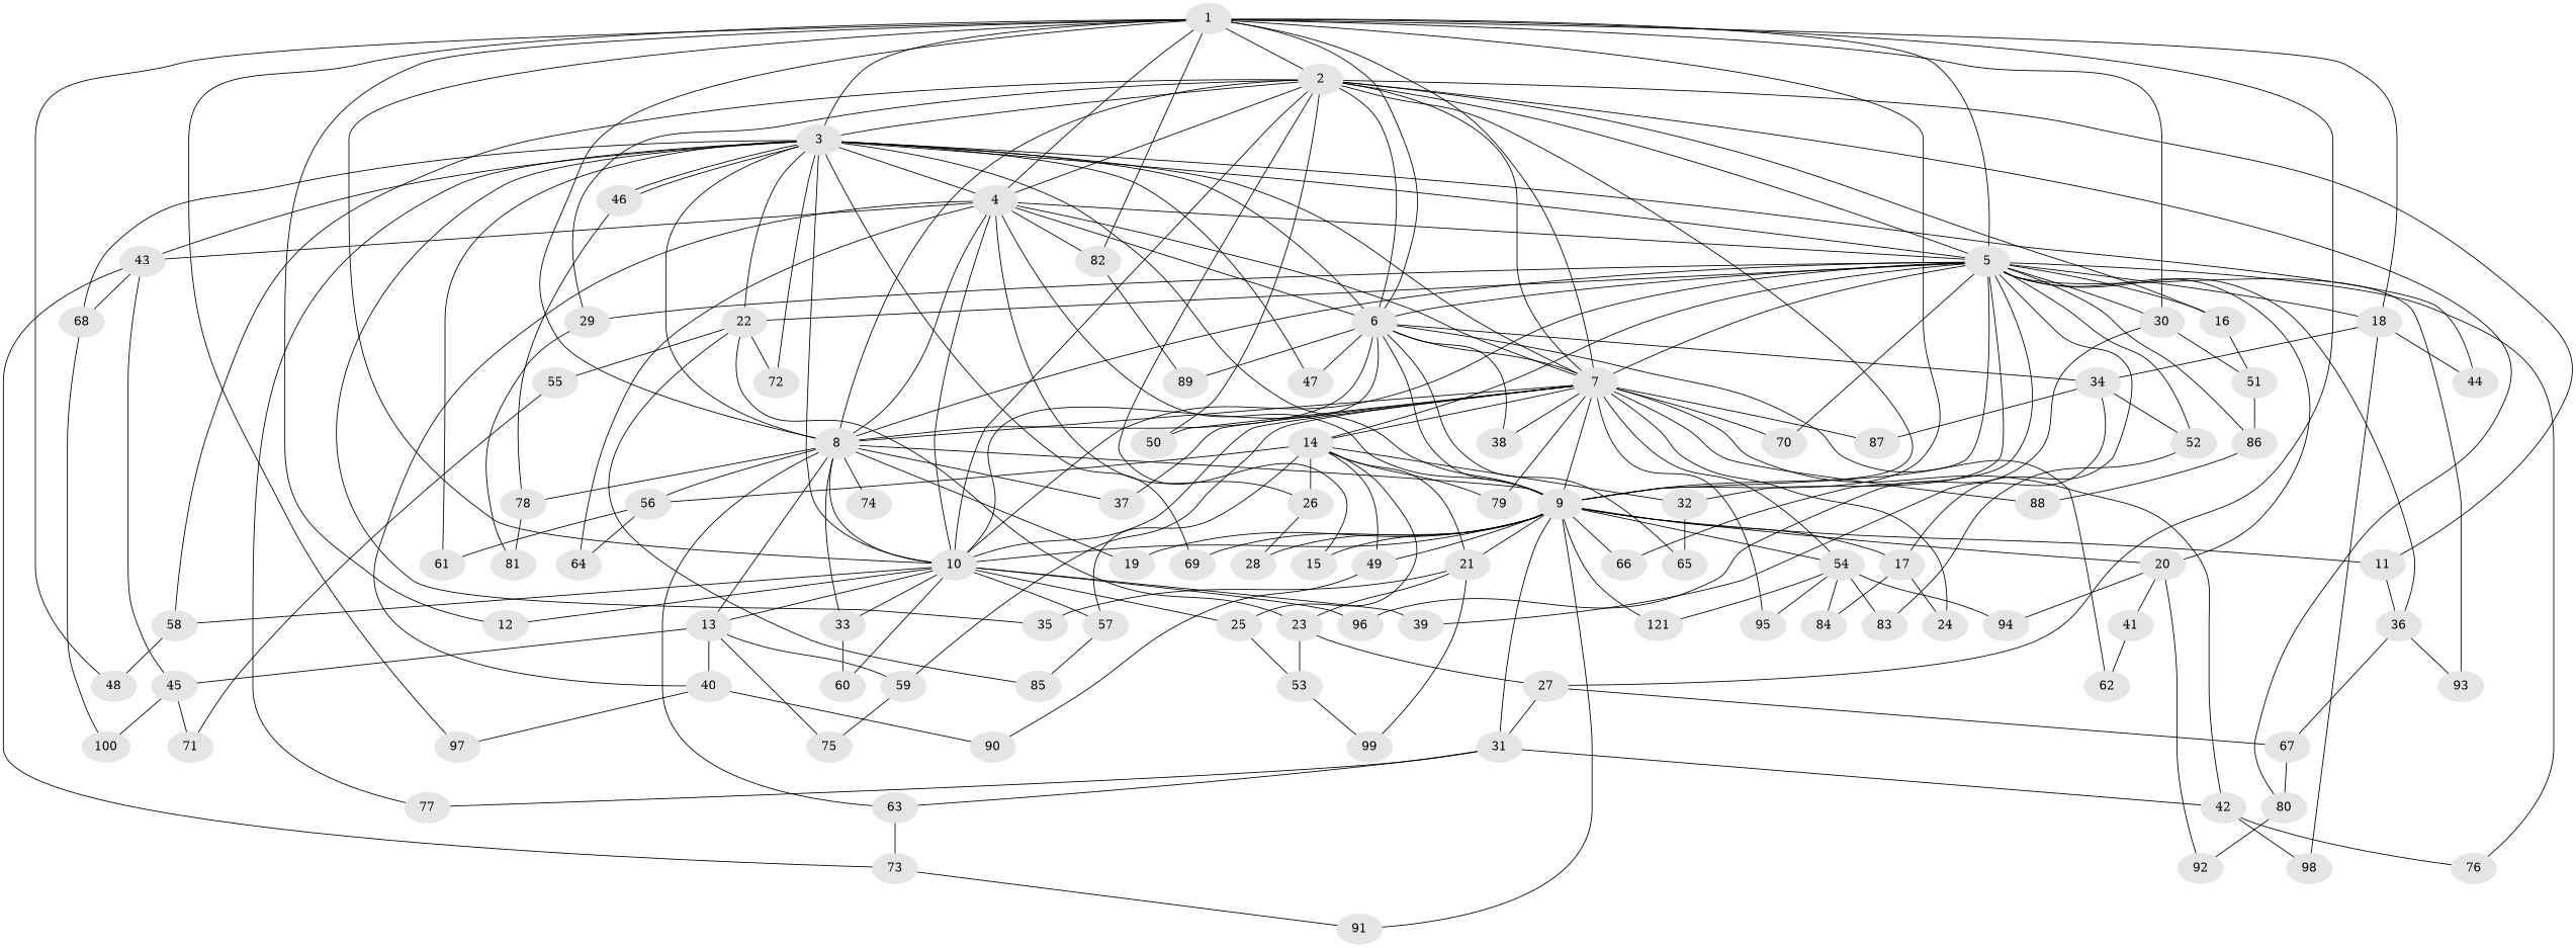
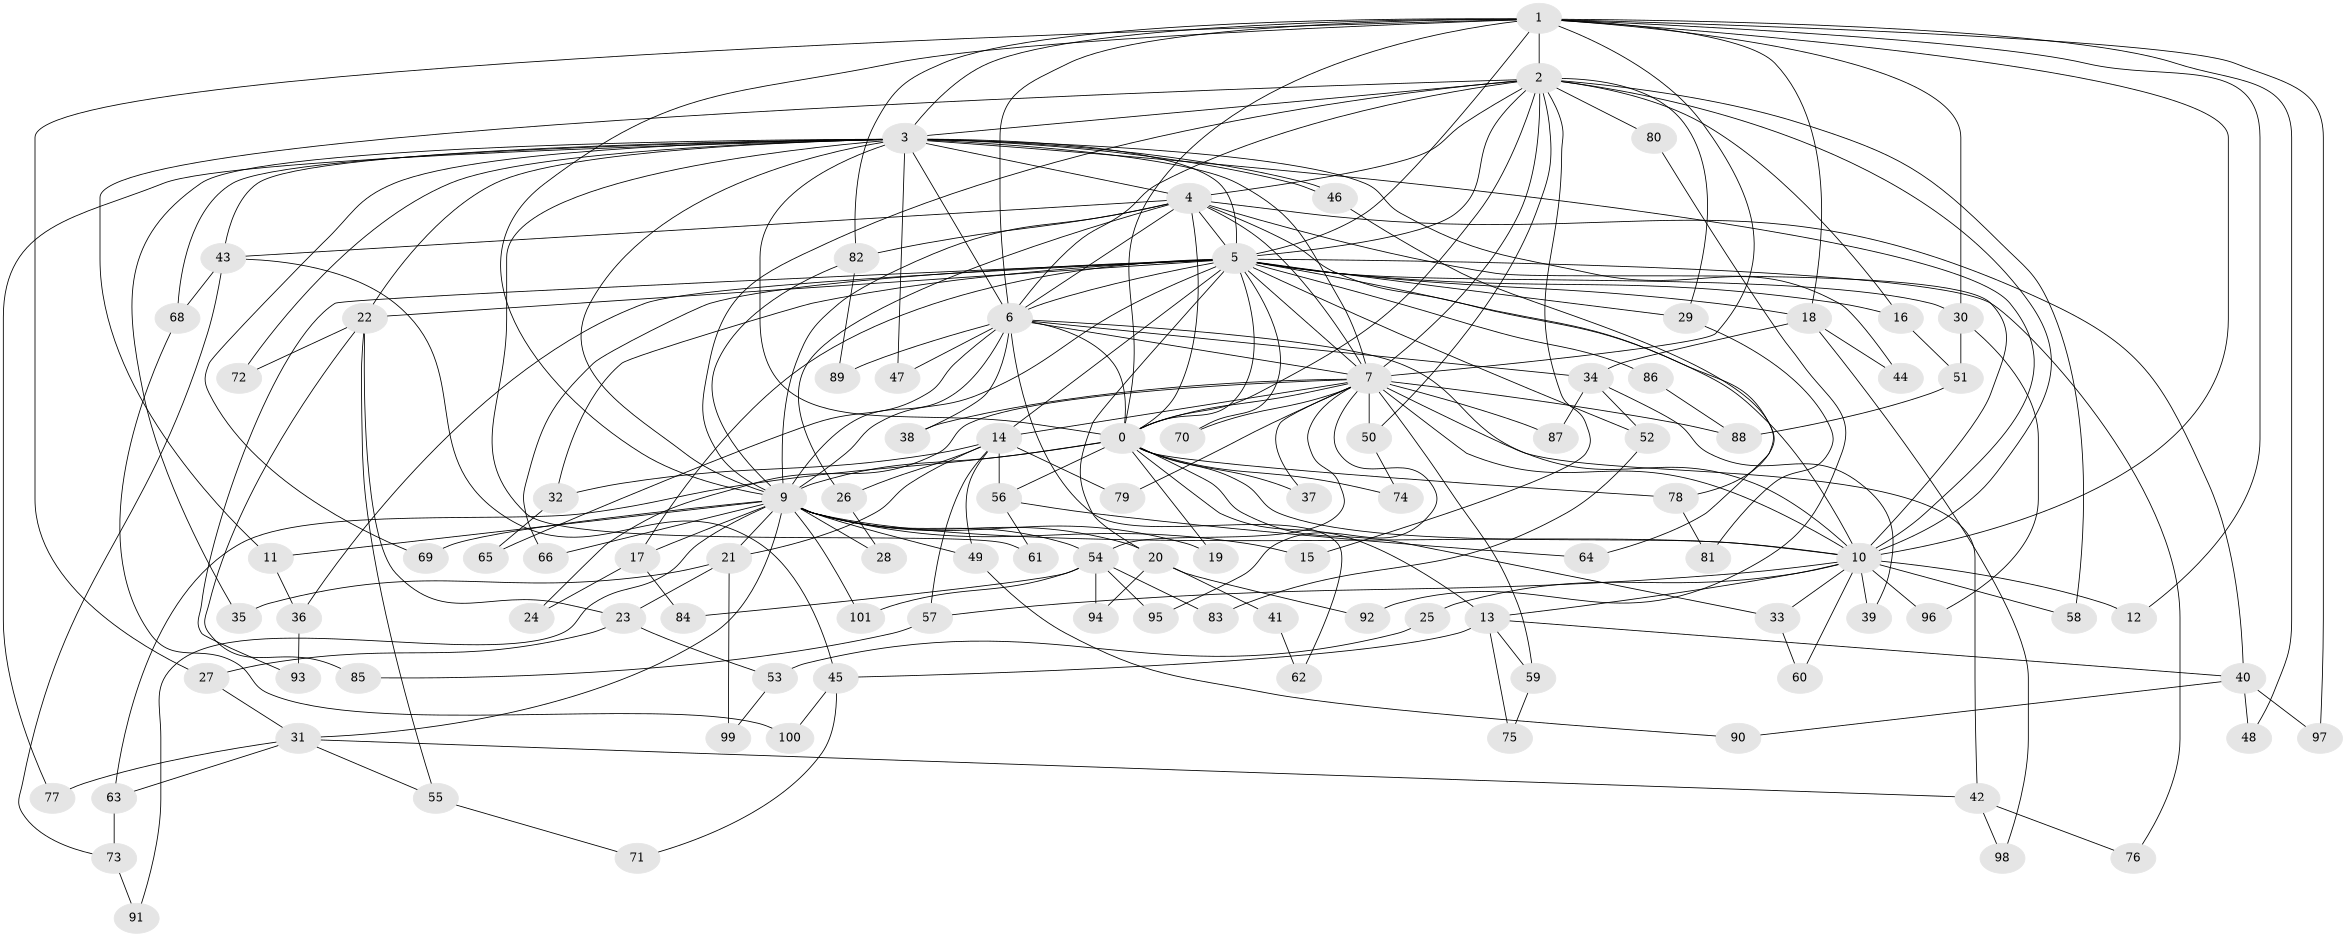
  graph {
    node [color=gray90 style=filled]
    1
    2
    3
    4
    5
    6
    7
-   8
+   8 [label=0]
    9
    10
    12
    18
    27
    30
    48
    82
    97
    11
    15
    16
    29
    50
    58
    80
    22
    35
    43
    44
    46
    47
    61
    68
    69
    72
    77
    26
    40
    64
    14
    17
    20
    32
    36
    52
    66
    70
    76
    86
    93
    34
    38
    62
    65
    89
    24
    37
    42
    54
    59
    79
    87
    88
    95
    13
    19
    33
    56
    63
    74
    78
    21
    28
    31
    49
    91
-   101 [label=121]
+   101
    25
    39
    57
    60
    96
    98
-   67
    51
    81
    92
    23
    55
    85
    45
    73
    100
    90
    84
    41
    94
    83
    75
    99
    53
    71
    1 -- 2
    1 -- 3
-   1 -- 4
    1 -- 5
    1 -- 6
    1 -- 7
    1 -- 8
    1 -- 9
    1 -- 10
    1 -- 12
    1 -- 18
    1 -- 27
    1 -- 30
    1 -- 48
    1 -- 82
    1 -- 97
    2 -- 3
    2 -- 4
    2 -- 5
    2 -- 6
    2 -- 7
    2 -- 8
    2 -- 9
    2 -- 10
    2 -- 11
    2 -- 15
    2 -- 16
    2 -- 29
    2 -- 50
    2 -- 58
    2 -- 80
    3 -- 4
    3 -- 5
    3 -- 6
    3 -- 7
    3 -- 8
    3 -- 9
    3 -- 10
    3 -- 22
    3 -- 35
    3 -- 43
    3 -- 44
    3 -- 46
    3 -- 46
    3 -- 47
    3 -- 61
    3 -- 68
    3 -- 69
    3 -- 72
    3 -- 77
    4 -- 5
    4 -- 6
    4 -- 7
    4 -- 8
    4 -- 9
    4 -- 10
    4 -- 82
    4 -- 43
    4 -- 26
    4 -- 40
    4 -- 64
    5 -- 6
    5 -- 7
    5 -- 8
    5 -- 9
    5 -- 10
    5 -- 18
    5 -- 30
    5 -- 16
    5 -- 29
    5 -- 22
    5 -- 14
    5 -- 17
    5 -- 20
    5 -- 32
    5 -- 36
    5 -- 52
    5 -- 66
    5 -- 70
    5 -- 76
    5 -- 86
    5 -- 93
    6 -- 7
    6 -- 8
    6 -- 9
    6 -- 10
    6 -- 47
    6 -- 34
    6 -- 38
    6 -- 62
    6 -- 65
    6 -- 89
    7 -- 8
-   7 -- 9
+   82 -- 9
    7 -- 10
    7 -- 50
    7 -- 14
    7 -- 70
    7 -- 38
    7 -- 24
    7 -- 37
    7 -- 42
    7 -- 54
    7 -- 59
    7 -- 79
    7 -- 87
    7 -- 88
    7 -- 95
    8 -- 9
    8 -- 10
    8 -- 37
    8 -- 13
    8 -- 19
    8 -- 33
    8 -- 56
    8 -- 63
    8 -- 74
    8 -- 78
    9 -- 10
    9 -- 11
    9 -- 15
    9 -- 69
    9 -- 17
    9 -- 20
    9 -- 66
    9 -- 54
    9 -- 19
    9 -- 21
    9 -- 28
    9 -- 31
    9 -- 49
    9 -- 91
    9 -- 101
    10 -- 12
    10 -- 58
    10 -- 13
    10 -- 33
    10 -- 25
    10 -- 39
    10 -- 57
    10 -- 60
    10 -- 96
    18 -- 44
    18 -- 34
    18 -- 98
    27 -- 31
-   27 -- 67
    30 -- 96
    30 -- 51
    82 -- 89
    11 -- 36
    16 -- 51
    29 -- 81
+   50 -- 74
    80 -- 92
    22 -- 72
    22 -- 23
    22 -- 55
    22 -- 85
    43 -- 68
    43 -- 45
    43 -- 73
    46 -- 78
    68 -- 100
    26 -- 28
-   58 -- 48
+   40 -- 48
    40 -- 97
    40 -- 90
    14 -- 26
    14 -- 32
    14 -- 79
    14 -- 56
    14 -- 21
    14 -- 49
-   14 -- 25
    14 -- 57
    17 -- 24
    17 -- 84
    20 -- 92
    20 -- 41
    20 -- 94
    32 -- 65
    36 -- 93
-   36 -- 67
    52 -- 83
    86 -- 88
    34 -- 52
    34 -- 87
    34 -- 39
    42 -- 76
    42 -- 98
    54 -- 95
    54 -- 101
    54 -- 84
    54 -- 94
    54 -- 83
    59 -- 75
    13 -- 40
    13 -- 59
    13 -- 45
    13 -- 75
    33 -- 60
    56 -- 61
    56 -- 64
    63 -- 73
    78 -- 81
    21 -- 35
    21 -- 23
    21 -- 99
    31 -- 77
    31 -- 42
    31 -- 63
+   31 -- 55
    49 -- 90
    25 -- 53
    57 -- 85
-   67 -- 80
-   51 -- 86
+   51 -- 88
    23 -- 27
    23 -- 53
    55 -- 71
    45 -- 100
    45 -- 71
    73 -- 91
    41 -- 62
    53 -- 99
  }
